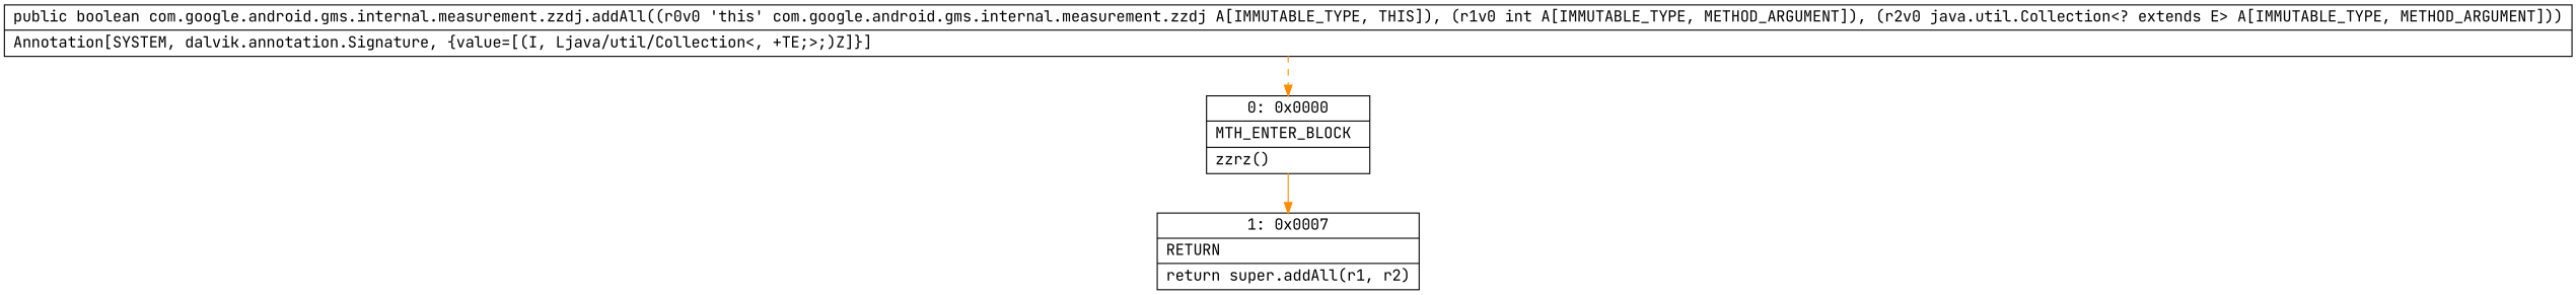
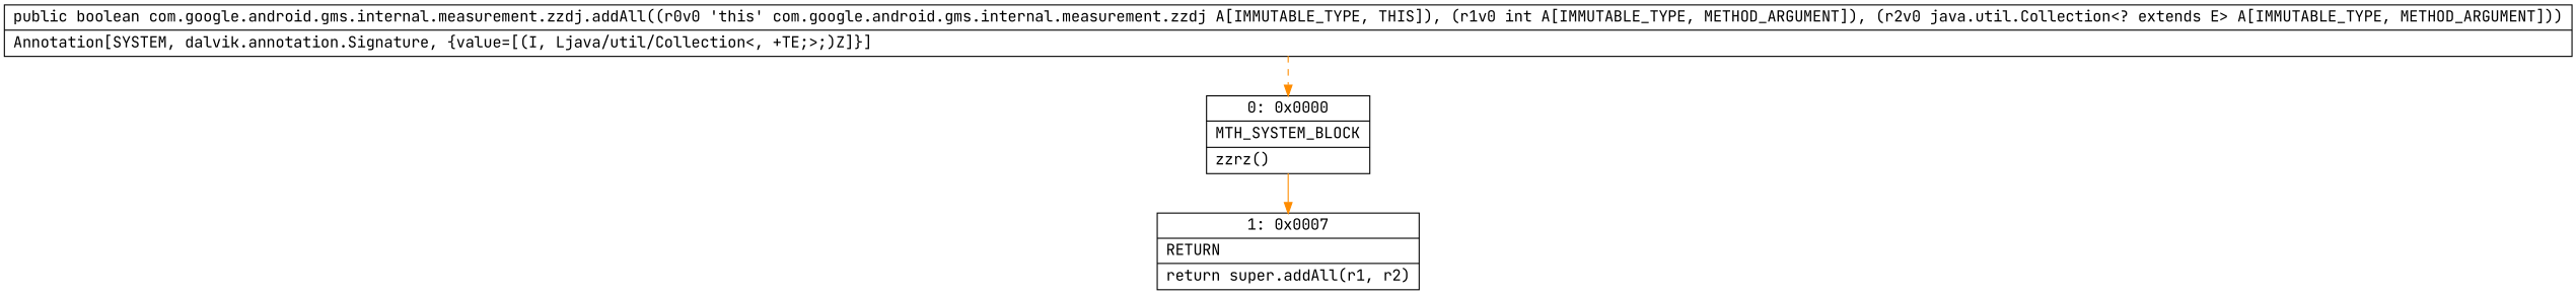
  digraph {
    fontname="JetBrains Mono"
    node [shape=record color=black fontname="JetBrains Mono"]
    edge [color=darkorange fontname="JetBrains Mono"]
-   n1 [label="{0\:\ 0x0000|MTH_ENTER_BLOCK\l|zzrz()\l}"]
+   n1 [label="{0\:\ 0x0000|MTH_SYSTEM_BLOCK\l|zzrz()\l}"]
    n2 [label="{1\:\ 0x0007|RETURN\l|return super.addAll(r1, r2)\l}"]
    n3 [label="{public boolean com.google.android.gms.internal.measurement.zzdj.addAll((r0v0 'this' com.google.android.gms.internal.measurement.zzdj A[IMMUTABLE_TYPE, THIS]), (r1v0 int A[IMMUTABLE_TYPE, METHOD_ARGUMENT]), (r2v0 java.util.Collection\<? extends E\> A[IMMUTABLE_TYPE, METHOD_ARGUMENT]))  | Annotation[SYSTEM, dalvik.annotation.Signature, \{value=[(I, Ljava\/util\/Collection\<, +TE;\>;)Z]\}]\l}"]
    n1 -> n2 [style=solid]
    n3 -> n1 [style=dashed]
  }
